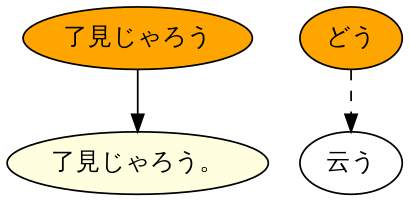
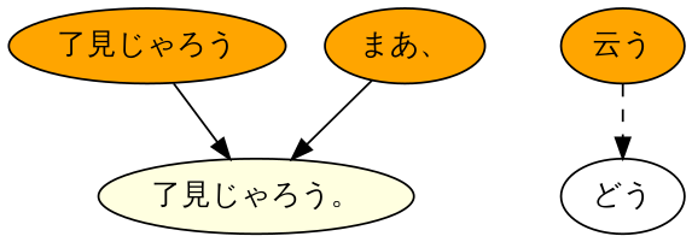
  digraph {
    node [fillcolor=orange style=filled]
    edge [style=solid]
    n1 [label="了見じゃろう"]
    n2 [fillcolor=lightyellow label="了見じゃろう。"]
-   n4 [label="どう"]
-   n5 [fillcolor=white label="云う"]
+   n3 [label="まあ、"]
+   n4 [fillcolor=white label="どう"]
+   n5 [label="云う"]
    n1 -> n2
-   n4 -> n5 [style=dashed]
+   n3 -> n2
+   n5 -> n4 [style=dashed]
  }
